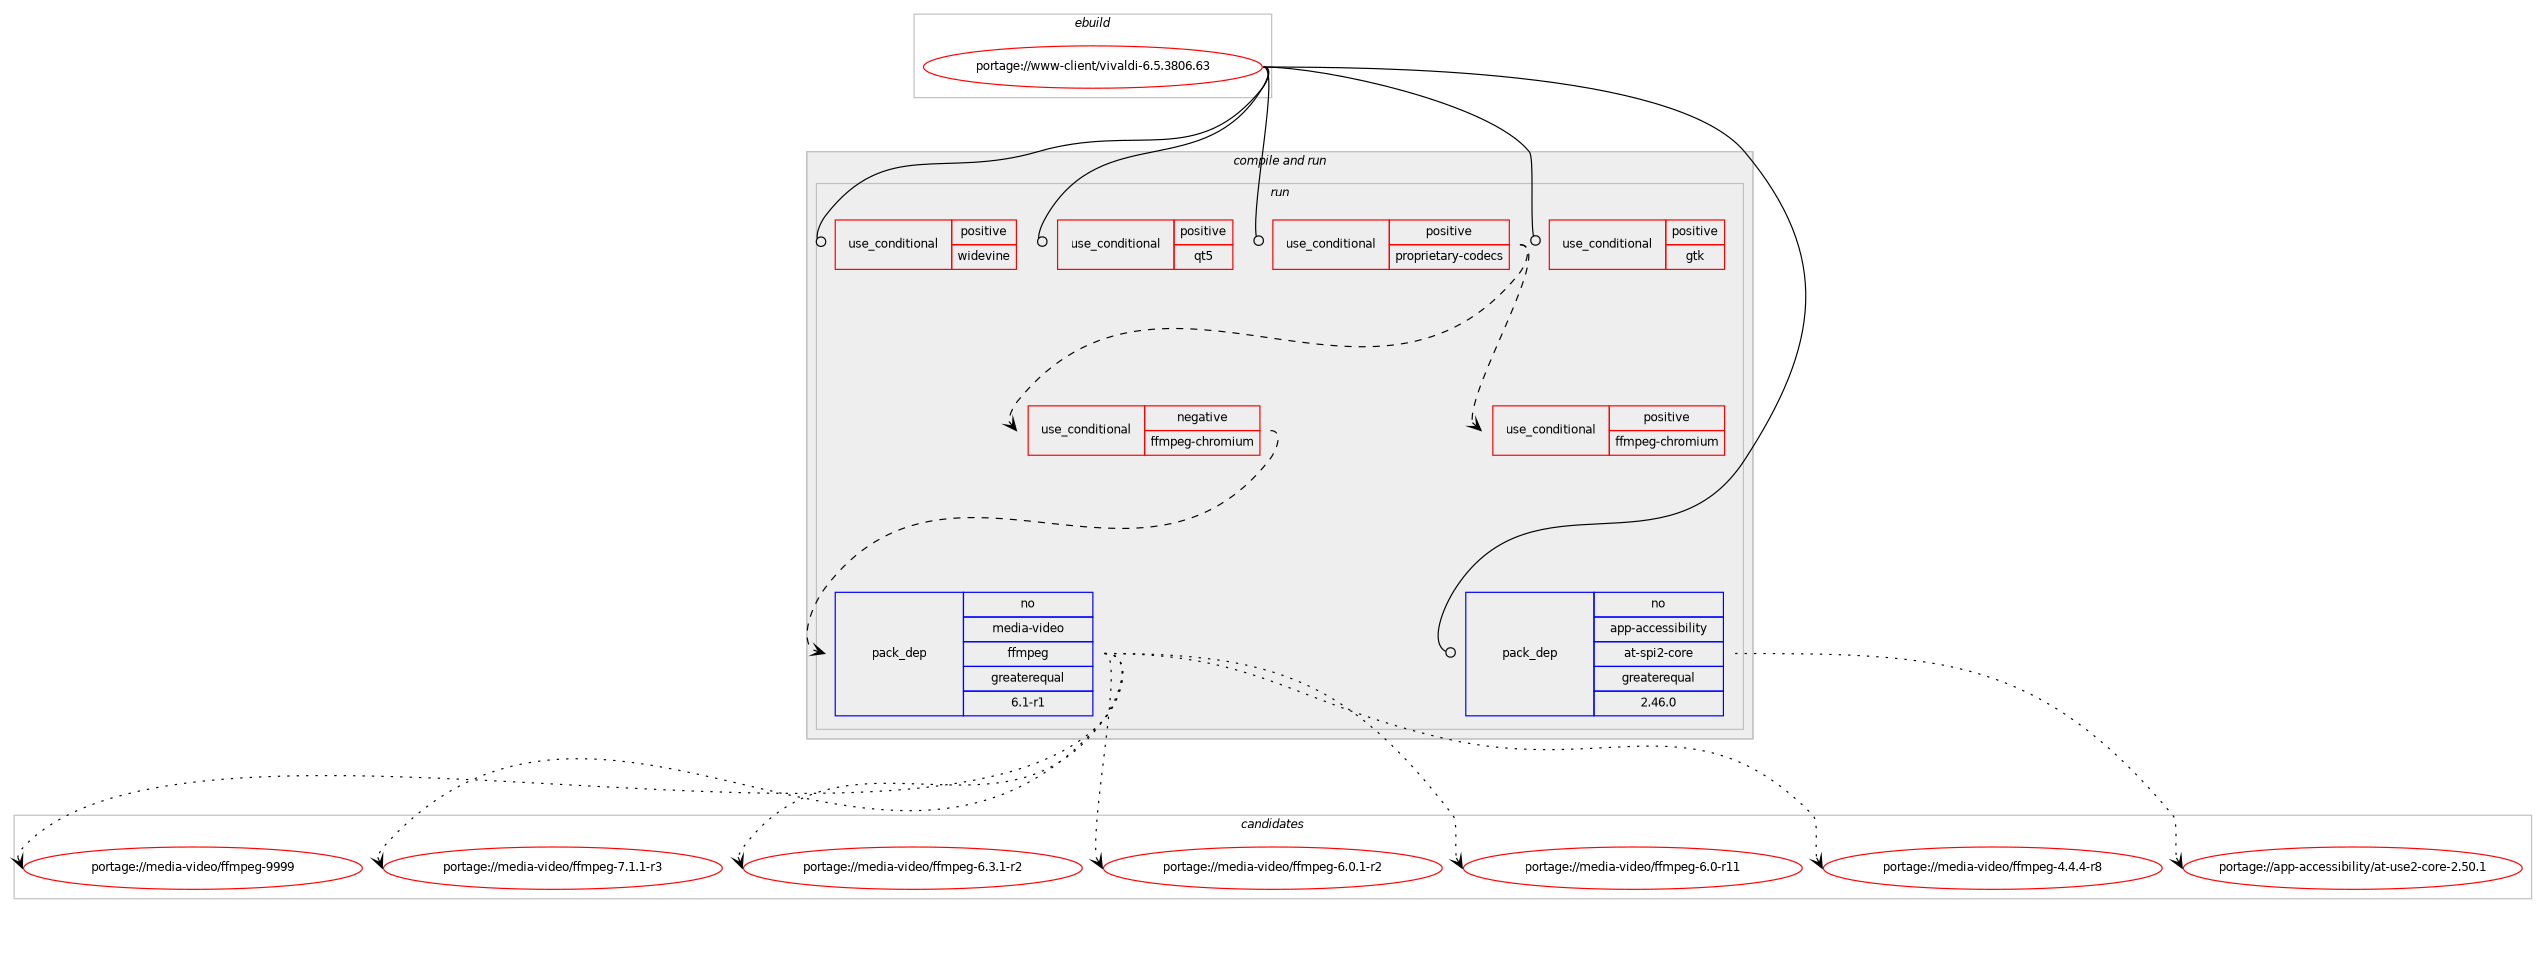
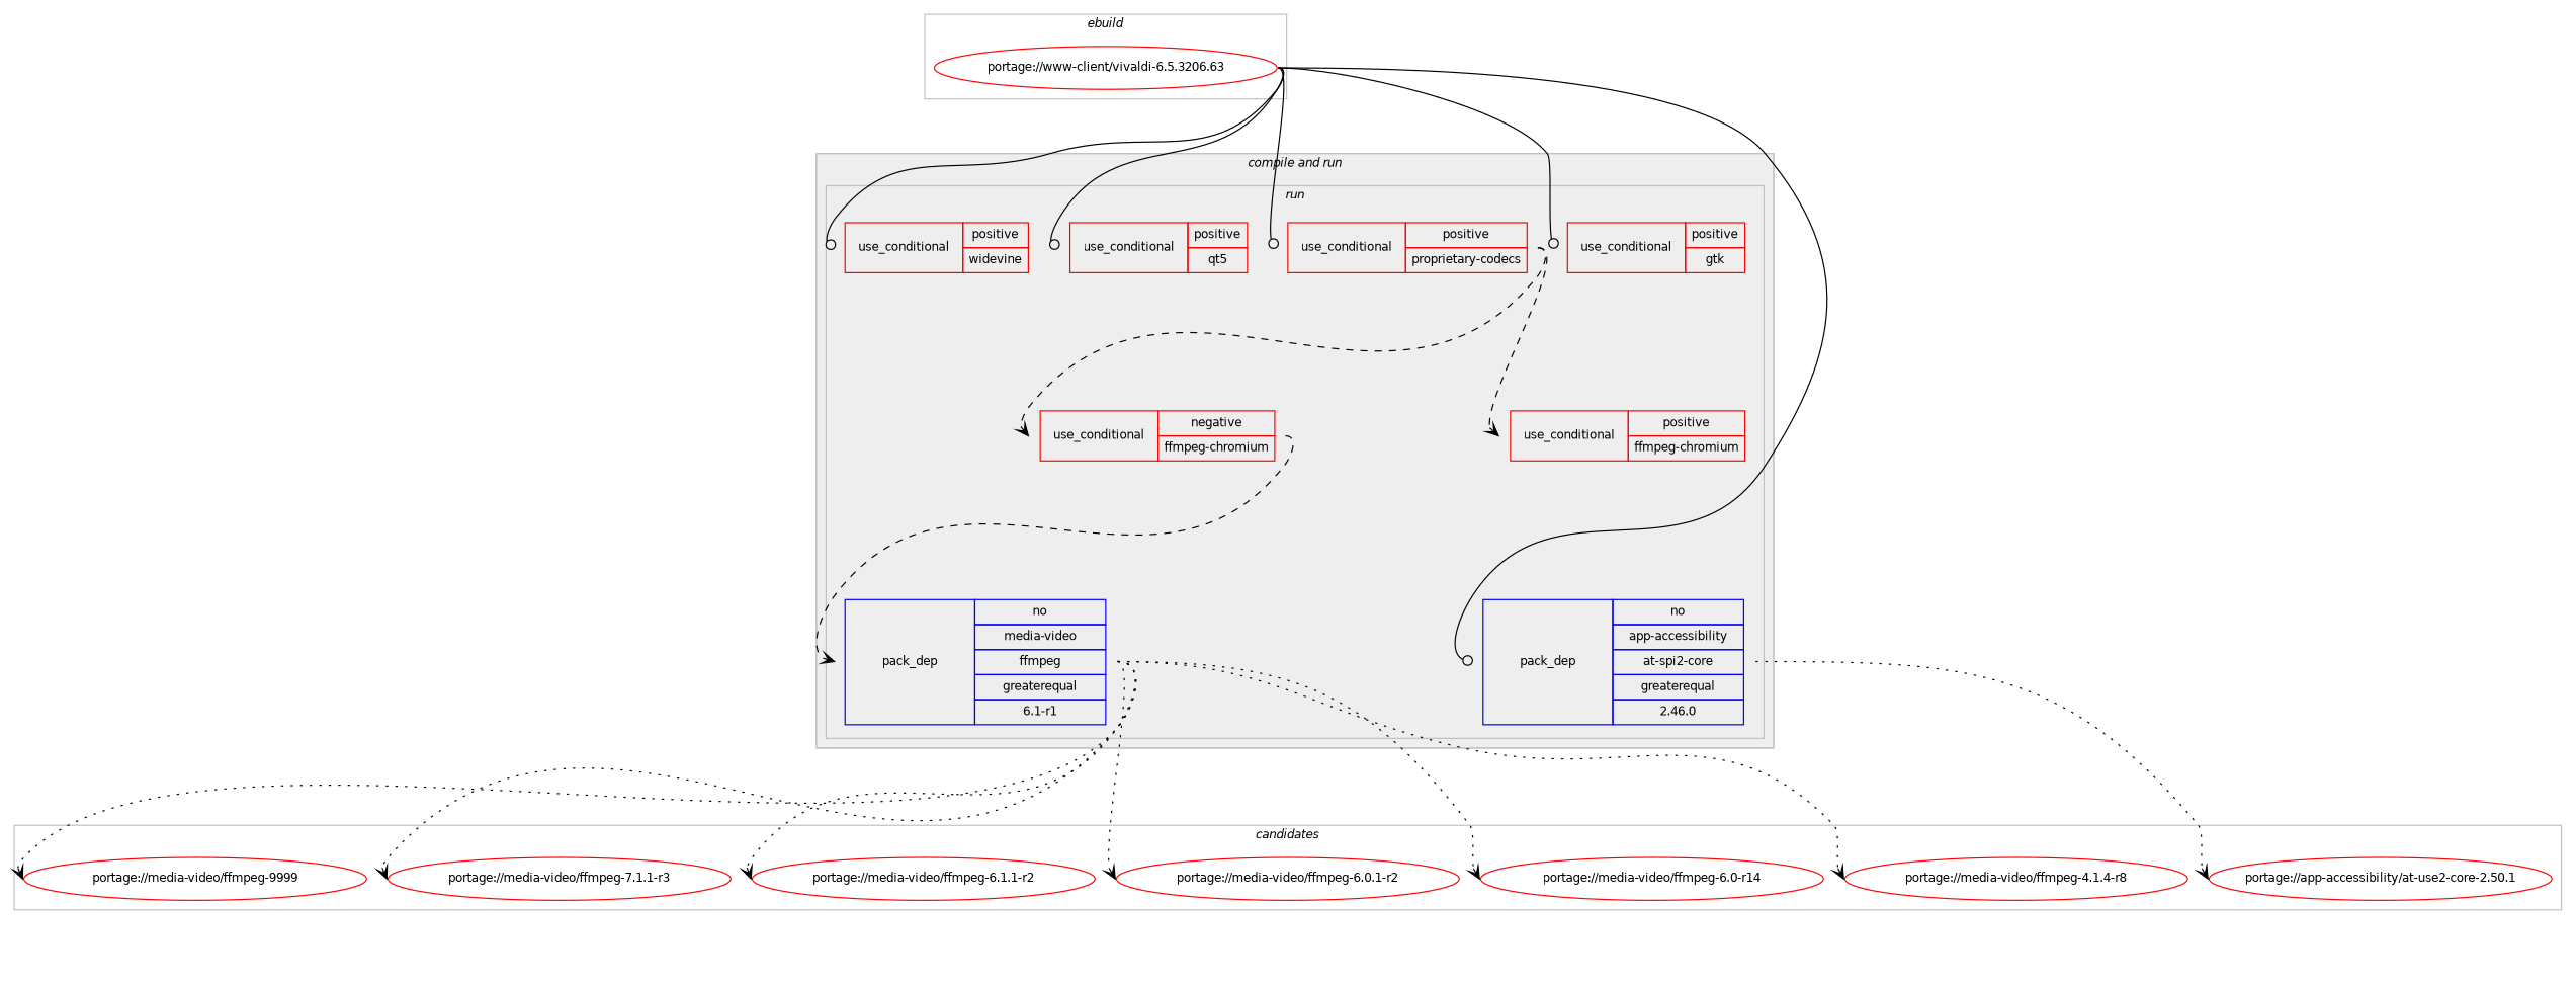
  digraph {
    compound=true
    concentrate=true
    fontname=Helvetica
    fontsize=10
    newrank=true
    rankdir=TB
    ranksep=1.5
    node [color=red fontname=Helvetica fontsize=10]
    edge [arrowhead=vee headport=w style=dotted tailport=e weight=20]
-   n1 [label="portage://www-client/vivaldi-6.5.3806.63" width=4]
+   n1 [label="portage://www-client/vivaldi-6.5.3206.63" width=4]
    n2 [label=<<TABLE BORDER="0" CELLBORDER="1" CELLSPACING="0" CELLPADDING="4"><TR><TD ROWSPAN="3" CELLPADDING="10">use_conditional</TD></TR><TR><TD>positive</TD></TR><TR><TD>gtk</TD></TR></TABLE>> shape=none]
    n3 [color=blue label=<<TABLE BORDER="0" CELLBORDER="1" CELLSPACING="0" CELLPADDING="4" WIDTH="220"><TR><TD ROWSPAN="6" CELLPADDING="30">pack_dep</TD></TR><TR><TD WIDTH="110">no</TD></TR><TR><TD>media-video</TD></TR><TR><TD>ffmpeg</TD></TR><TR><TD>greaterequal</TD></TR><TR><TD>6.1-r1</TD></TR></TABLE>> shape=none]
    n4 [label=<<TABLE BORDER="0" CELLBORDER="1" CELLSPACING="0" CELLPADDING="4"><TR><TD ROWSPAN="3" CELLPADDING="10">use_conditional</TD></TR><TR><TD>negative</TD></TR><TR><TD>ffmpeg-chromium</TD></TR></TABLE>> shape=none]
    n5 [label=<<TABLE BORDER="0" CELLBORDER="1" CELLSPACING="0" CELLPADDING="4"><TR><TD ROWSPAN="3" CELLPADDING="10">use_conditional</TD></TR><TR><TD>positive</TD></TR><TR><TD>ffmpeg-chromium</TD></TR></TABLE>> shape=none]
    n6 [label=<<TABLE BORDER="0" CELLBORDER="1" CELLSPACING="0" CELLPADDING="4"><TR><TD ROWSPAN="3" CELLPADDING="10">use_conditional</TD></TR><TR><TD>positive</TD></TR><TR><TD>proprietary-codecs</TD></TR></TABLE>> shape=none]
    n7 [label=<<TABLE BORDER="0" CELLBORDER="1" CELLSPACING="0" CELLPADDING="4"><TR><TD ROWSPAN="3" CELLPADDING="10">use_conditional</TD></TR><TR><TD>positive</TD></TR><TR><TD>qt5</TD></TR></TABLE>> shape=none]
    n8 [label=<<TABLE BORDER="0" CELLBORDER="1" CELLSPACING="0" CELLPADDING="4"><TR><TD ROWSPAN="3" CELLPADDING="10">use_conditional</TD></TR><TR><TD>positive</TD></TR><TR><TD>widevine</TD></TR></TABLE>> shape=none]
    n9 [color=blue label=<<TABLE BORDER="0" CELLBORDER="1" CELLSPACING="0" CELLPADDING="4" WIDTH="220"><TR><TD ROWSPAN="6" CELLPADDING="30">pack_dep</TD></TR><TR><TD WIDTH="110">no</TD></TR><TR><TD>app-accessibility</TD></TR><TR><TD>at-spi2-core</TD></TR><TR><TD>greaterequal</TD></TR><TR><TD>2.46.0</TD></TR></TABLE>> shape=none]
-   n10 [label="portage://media-video/ffmpeg-4.4.4-r8" width=4]
-   n11 [label="portage://media-video/ffmpeg-6.0-r11" width=4]
+   n10 [label="portage://media-video/ffmpeg-4.1.4-r8" width=4]
+   n11 [label="portage://media-video/ffmpeg-6.0-r14" width=4]
    n12 [label="portage://media-video/ffmpeg-6.0.1-r2" width=4]
-   n13 [label="portage://media-video/ffmpeg-6.3.1-r2" width=4]
+   n13 [label="portage://media-video/ffmpeg-6.1.1-r2" width=4]
    n14 [label="portage://media-video/ffmpeg-7.1.1-r3" width=4]
    n15 [label="portage://media-video/ffmpeg-9999" width=4]
    n16 [label="portage://app-accessibility/at-use2-core-2.50.1" width=4]
    subgraph cluster_1 {
      color=gray
      label=<<i>ebuild</i>>
      rank=same
      n1
    }
    subgraph cluster_2 {
      color=gray
      label=<<i>dependencies</i>>
      subgraph cluster_3 {
        color=gray
        fillcolor="#eeeeee"
        label=<<i>compile</i>>
        style=filled
      }
      subgraph cluster_4 {
        color=gray
        fillcolor="#eeeeee"
        label=<<i>compile and run</i>>
        style=filled
      }
      subgraph cluster_5 {
        color=gray
        fillcolor="#eeeeee"
        label=<<i>run</i>>
        style=filled
        subgraph sub_6 {
          color=gray
          fillcolor="#eeeeee"
          label=<<i>run</i>>
          style=filled
          n2
        }
        subgraph sub_7 {
          color=gray
          fillcolor="#eeeeee"
          label=<<i>run</i>>
          style=filled
          n6
          subgraph sub_8 {
            color=gray
            fillcolor="#eeeeee"
            label=<<i>run</i>>
            style=filled
            n4
            subgraph sub_9 {
              color=gray
              fillcolor="#eeeeee"
              label=<<i>run</i>>
              style=filled
              n3
            }
          }
          subgraph sub_10 {
            color=gray
            fillcolor="#eeeeee"
            label=<<i>run</i>>
            style=filled
            n5
          }
        }
        subgraph sub_11 {
          color=gray
          fillcolor="#eeeeee"
          label=<<i>run</i>>
          style=filled
          n7
        }
        subgraph sub_12 {
          color=gray
          fillcolor="#eeeeee"
          label=<<i>run</i>>
          style=filled
          n8
        }
        subgraph sub_13 {
          color=gray
          fillcolor="#eeeeee"
          label=<<i>run</i>>
          style=filled
          n9
        }
      }
    }
    subgraph cluster_14 {
      color=gray
      label=<<i>candidates</i>>
      rank=same
      subgraph sub_15 {
        color=black
        label=<<i>candidates</i>>
        nodesep=1
        rank=same
        n10
        n11
        n12
        n13
        n14
        n15
      }
      subgraph sub_16 {
        color=black
        label=<<i>candidates</i>>
        nodesep=1
        rank=same
        n16
      }
    }
    n1 -> n2 [arrowhead=odot style=solid]
    n1 -> n6 [arrowhead=odot style=solid]
    n1 -> n7 [arrowhead=odot style=solid]
    n1 -> n8 [arrowhead=odot style=solid]
    n1 -> n9 [arrowhead=odot style=solid]
    n3 -> n10 [weight=100]
    n3 -> n11 [weight=100]
    n3 -> n12 [weight=100]
    n3 -> n13 [weight=100]
    n3 -> n14 [weight=100]
    n3 -> n15 [weight=100]
    n4 -> n3 [style=dashed]
    n6 -> n4 [style=dashed]
    n6 -> n5 [style=dashed]
    n9 -> n16 [weight=100]
  }
